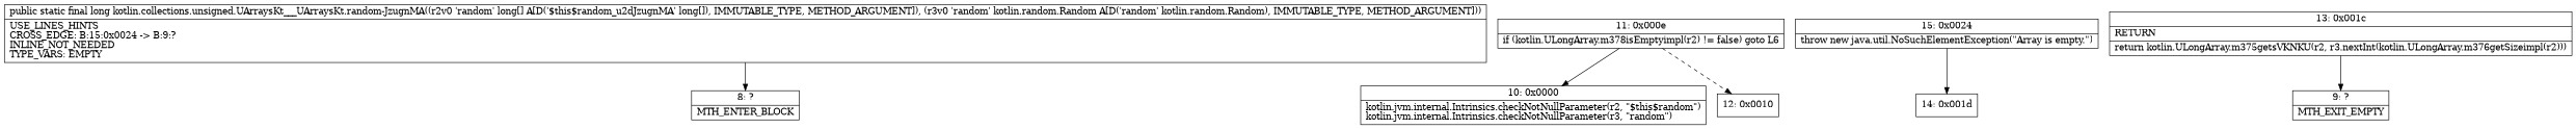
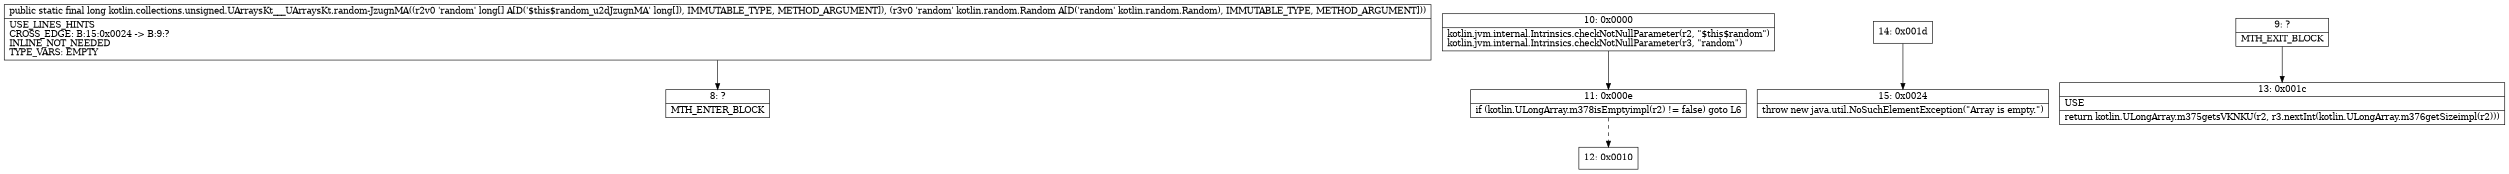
  digraph {
    node [shape=record]
    n1 [label="{8\:\ ?|MTH_ENTER_BLOCK\l}"]
    n2 [label="{10\:\ 0x0000|kotlin.jvm.internal.Intrinsics.checkNotNullParameter(r2, \"$this$random\")\lkotlin.jvm.internal.Intrinsics.checkNotNullParameter(r3, \"random\")\l}"]
    n3 [label="{11\:\ 0x000e|if (kotlin.ULongArray.m378isEmptyimpl(r2) != false) goto L6\l}"]
    n4 [label="{12\:\ 0x0010}"]
    n5 [label="{14\:\ 0x001d}"]
    n6 [label="{15\:\ 0x0024|throw new java.util.NoSuchElementException(\"Array is empty.\")\l}"]
-   n7 [label="{13\:\ 0x001c|RETURN\l|return kotlin.ULongArray.m375getsVKNKU(r2, r3.nextInt(kotlin.ULongArray.m376getSizeimpl(r2)))\l}"]
-   n8 [label="{9\:\ ?|MTH_EXIT_EMPTY\l}"]
+   n7 [label="{13\:\ 0x001c|USE\l|return kotlin.ULongArray.m375getsVKNKU(r2, r3.nextInt(kotlin.ULongArray.m376getSizeimpl(r2)))\l}"]
+   n8 [label="{9\:\ ?|MTH_EXIT_BLOCK\l}"]
    n9 [label="{public static final long kotlin.collections.unsigned.UArraysKt___UArraysKt.random\-JzugnMA((r2v0 'random' long[] A[D('$this$random_u2dJzugnMA' long[]), IMMUTABLE_TYPE, METHOD_ARGUMENT]), (r3v0 'random' kotlin.random.Random A[D('random' kotlin.random.Random), IMMUTABLE_TYPE, METHOD_ARGUMENT]))  | USE_LINES_HINTS\lCROSS_EDGE: B:15:0x0024 \-\> B:9:?\lINLINE_NOT_NEEDED\lTYPE_VARS: EMPTY\l}"]
-   n3 -> n2
+   n2 -> n3
    n3 -> n4 [style=dashed]
-   n6 -> n5
-   n7 -> n8
+   n5 -> n6
+   n8 -> n7
    n9 -> n1
  }
